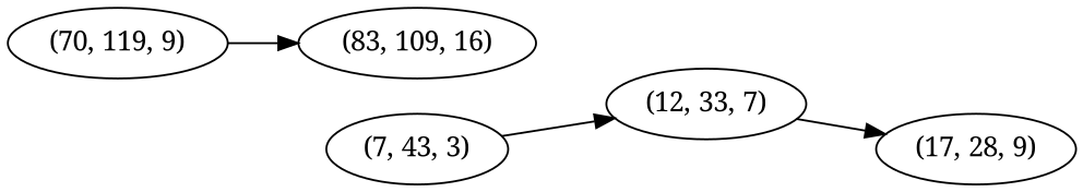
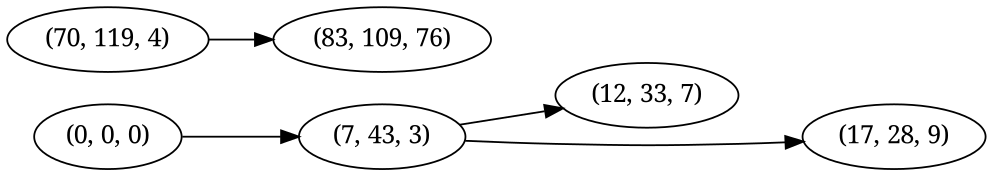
  digraph {
    fontname="Noto Serif"
    rankdir=LR
    node [fontname="Noto Serif"]
    edge [fontname="Noto Serif"]
+   "(0, 0, 0)"
    "(7, 43, 3)"
    n3 [label="(12, 33, 7)"]
-   "(70, 119, 9)"
-   "(83, 109, 16)"
+   "(70, 119, 9)" [label="(70, 119, 4)"]
+   "(83, 109, 16)" [label="(83, 109, 76)"]
    "(17, 28, 9)"
+   "(0, 0, 0)" -> "(7, 43, 3)"
    "(7, 43, 3)" -> n3
-   n3 -> "(17, 28, 9)"
+   "(7, 43, 3)" -> "(17, 28, 9)"
    "(70, 119, 9)" -> "(83, 109, 16)"
  }
